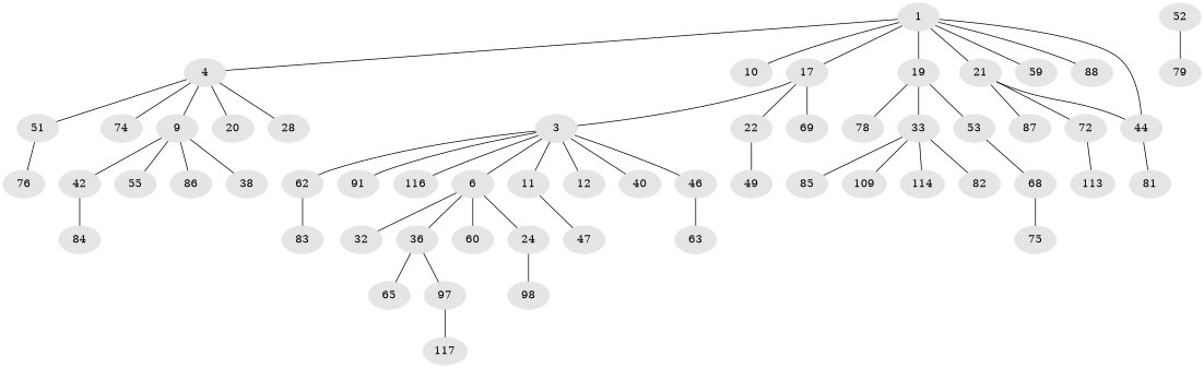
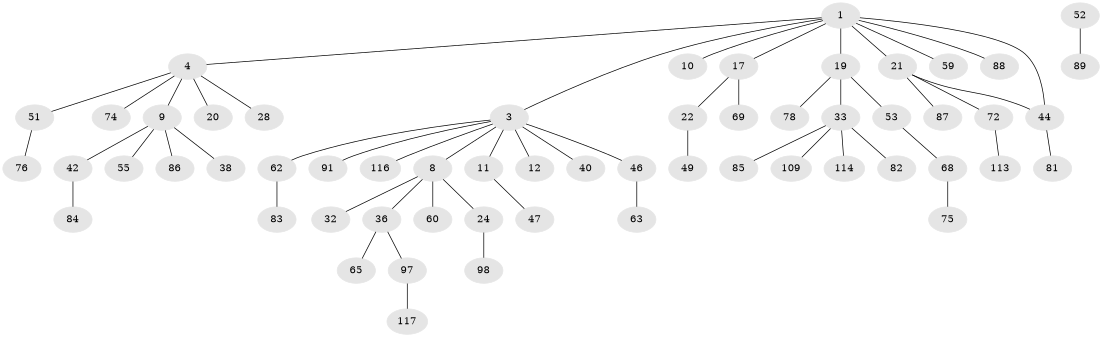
  graph {
    node [color=gray90 style=filled]
    1 [super="+2+7"]
    3 [super="+6+13"]
    4 [super="+5"]
    10 [super="+45+101+14"]
    17 [super="+34+18"]
    19 [super="+29+108"]
    21 [super="+37+35"]
    59
    88
    44 [super="+80"]
-   8 [super="+48+26+105+15+16" label=6]
+   8 [super="+48+26+105+15+16"]
    11 [super="+23"]
    12
    40 [super="+94"]
    46 [super="+50"]
    62
    91
    116
    9 [super="+25"]
    20
    28 [super="+70"]
    n22 [label=51]
    74
    22 [super="+31"]
    69
    33 [super="+43"]
    53
    78
    72
    87
-   79 [super="+95"]
+   79 [super="+95" label=89]
    52
    24 [super="+39"]
    32
    36 [super="+58"]
    60
    47
    63
    83
    38
    42
    55 [super="+106"]
    86 [super="+96"]
    76 [super="+77"]
    98 [super="+103"]
    65 [super="+104+89+102"]
    97 [super="+100"]
    84
    49
    82
    85
    109
    114
    68 [super="+111"]
    81
    113
    117
    75 [super="+115"]
-   17 -- 3
+   1 -- 3
    1 -- 4
    1 -- 10
    1 -- 17
    1 -- 19
    1 -- 21
    1 -- 59
    1 -- 88
    1 -- 44
    3 -- 8
    3 -- 11
    3 -- 12
    3 -- 40
    3 -- 46
    3 -- 62
    3 -- 91
    3 -- 116
    4 -- 9
    4 -- 20
    4 -- 28
    4 -- n22
    4 -- 74
    17 -- 22
    17 -- 69
    19 -- 33
    19 -- 53
    19 -- 78
    21 -- 44
    21 -- 72
    21 -- 87
    44 -- 81
    8 -- 24
    8 -- 32
    8 -- 36
    8 -- 60
    11 -- 47
    46 -- 63
    62 -- 83
    9 -- 38
    9 -- 42
    9 -- 55
    9 -- 86
    n22 -- 76
    22 -- 49
    33 -- 82
    33 -- 85
    33 -- 109
    33 -- 114
    53 -- 68
    72 -- 113
    52 -- 79
    24 -- 98
    36 -- 65
    36 -- 97
    42 -- 84
    97 -- 117
    68 -- 75
  }
